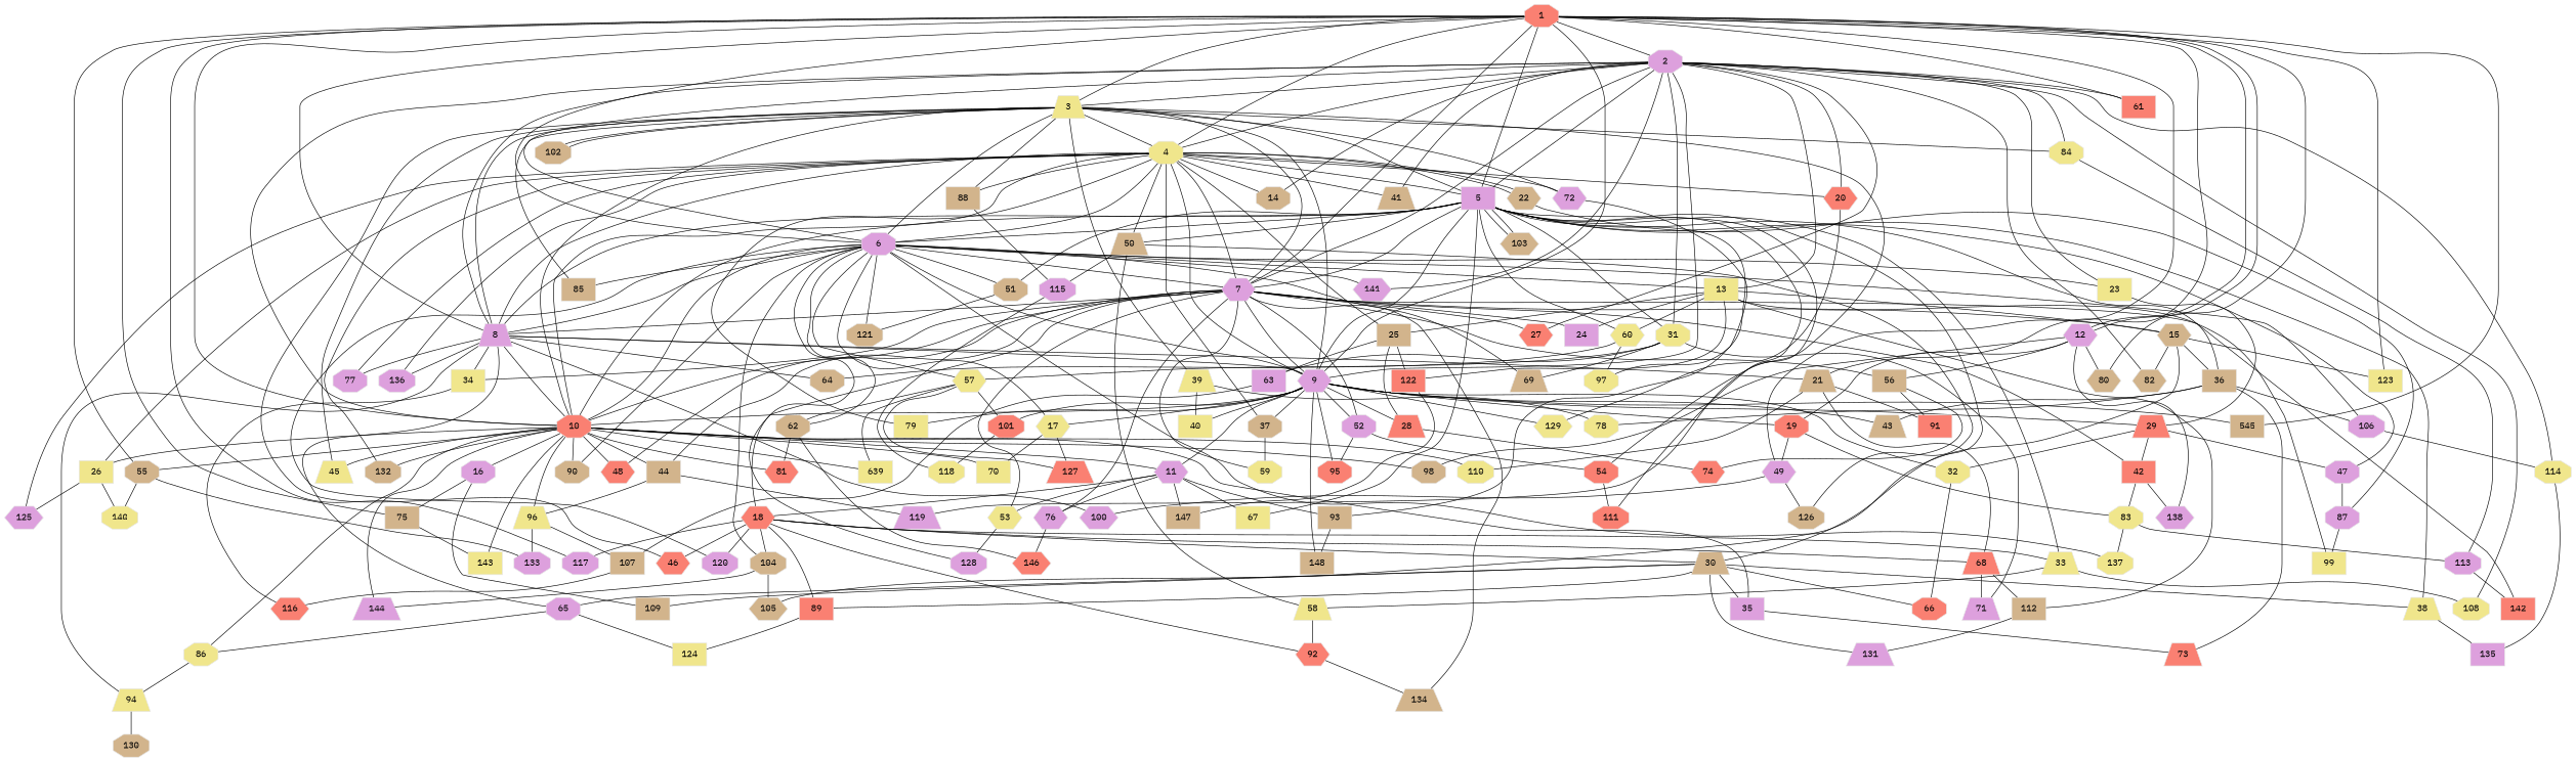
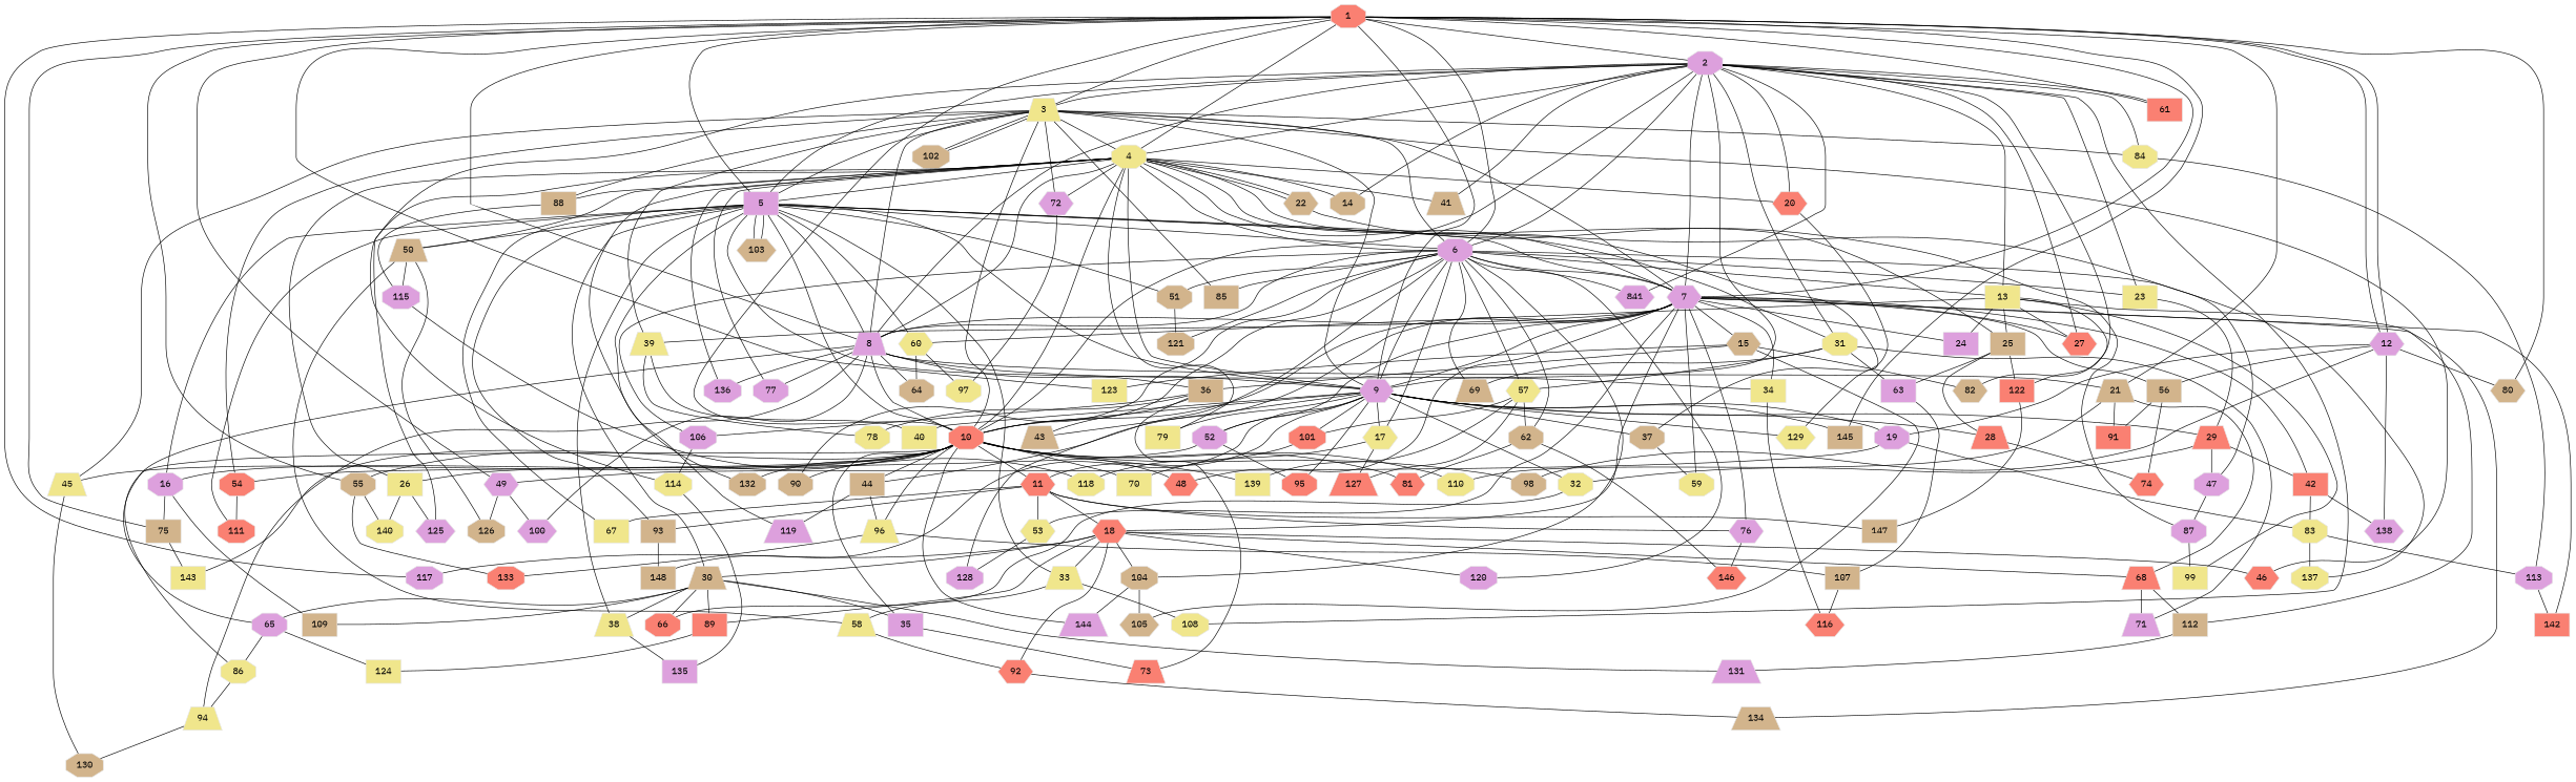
  graph {
    fontname="IBM Plex Mono"
    node [color=gray90 fillcolor=khaki fontname="IBM Plex Mono" shape=octagon style=filled]
    edge [fontname="IBM Plex Mono"]
    1 [fillcolor=salmon]
    2 [fillcolor=plum]
    3 [shape=trapezium]
    4
    5 [fillcolor=plum shape=box]
    6 [fillcolor=plum]
    7 [fillcolor=plum shape=hexagon]
    8 [fillcolor=plum shape=trapezium]
    9 [fillcolor=plum shape=hexagon]
    10 [fillcolor=salmon]
    12 [fillcolor=plum shape=hexagon]
    21 [fillcolor=tan shape=trapezium]
    49 [fillcolor=plum shape=hexagon]
    55 [fillcolor=tan]
    61 [fillcolor=salmon shape=box]
    75 [fillcolor=tan shape=box]
    80 [fillcolor=tan shape=hexagon]
    117 [fillcolor=plum]
    123 [shape=box]
-   145 [fillcolor=tan shape=box label=545]
+   145 [fillcolor=tan shape=box]
    13 [shape=box]
    14 [fillcolor=tan]
    20 [fillcolor=salmon shape=hexagon]
    23 [shape=box]
    27 [fillcolor=salmon shape=hexagon]
    31
    41 [fillcolor=tan shape=trapezium]
    82 [fillcolor=tan shape=hexagon]
    84
    108
    114
-   141 [fillcolor=plum shape=hexagon]
+   141 [fillcolor=plum shape=hexagon label=841]
    39 [shape=trapezium]
    45 [shape=trapezium]
    46 [fillcolor=salmon shape=hexagon]
    54 [fillcolor=salmon]
    72 [fillcolor=plum shape=hexagon]
    85 [fillcolor=tan shape=box]
    88 [fillcolor=tan shape=box]
    102 [fillcolor=tan]
    22 [fillcolor=tan shape=hexagon]
    25 [fillcolor=tan shape=box]
    26 [shape=box]
    37 [fillcolor=tan]
    50 [fillcolor=tan shape=trapezium]
    77 [fillcolor=plum]
    79 [shape=box]
    125 [fillcolor=plum shape=hexagon]
    132 [fillcolor=tan]
    136 [fillcolor=plum]
    16 [fillcolor=plum]
    30 [fillcolor=tan shape=trapezium]
    33 [shape=trapezium]
    36 [fillcolor=tan shape=box]
    38 [shape=trapezium]
    47 [fillcolor=plum]
    51 [fillcolor=tan]
    60 [shape=hexagon]
    67 [shape=box]
    93 [fillcolor=tan shape=box]
    103 [fillcolor=tan shape=hexagon]
    111 [fillcolor=salmon]
    119 [fillcolor=plum shape=trapezium]
    17 [shape=hexagon]
    57 [shape=hexagon]
    62 [fillcolor=tan]
    69 [fillcolor=tan shape=trapezium]
    90 [fillcolor=tan]
    104 [fillcolor=tan]
    106 [fillcolor=plum]
    120 [fillcolor=plum]
    121 [fillcolor=tan]
    128 [fillcolor=plum]
    137
    15 [fillcolor=tan shape=hexagon]
    18 [fillcolor=salmon shape=hexagon]
    24 [fillcolor=plum shape=box]
    34 [shape=box]
    42 [fillcolor=salmon shape=box]
    44 [fillcolor=tan shape=box]
    48 [fillcolor=salmon shape=hexagon]
    52 [fillcolor=plum]
    53 [shape=hexagon]
    56 [fillcolor=tan shape=box]
    59
    76 [fillcolor=plum shape=hexagon]
    134 [fillcolor=tan shape=trapezium]
    142 [fillcolor=salmon shape=box]
    64 [fillcolor=tan]
    65 [fillcolor=plum]
    94 [shape=trapezium]
    100 [fillcolor=plum shape=hexagon]
-   11 [fillcolor=plum shape=hexagon]
-   19 [fillcolor=salmon]
+   11 [fillcolor=salmon shape=hexagon]
+   19 [fillcolor=plum]
    28 [fillcolor=salmon shape=trapezium]
    29 [fillcolor=salmon shape=trapezium]
    32
    40 [shape=box]
    43 [fillcolor=tan shape=trapezium]
    95 [fillcolor=salmon]
    101 [fillcolor=salmon]
    129 [shape=hexagon]
    148 [fillcolor=tan shape=box]
    35 [fillcolor=plum shape=box]
    70 [shape=box]
    81 [fillcolor=salmon shape=hexagon]
    86
    96 [shape=trapezium]
    98 [fillcolor=tan]
    110
-   139 [shape=box label=639]
+   139 [shape=box]
    143 [shape=box]
    144 [fillcolor=plum shape=trapezium]
    138 [fillcolor=plum shape=hexagon]
    68 [fillcolor=salmon shape=trapezium]
    91 [fillcolor=salmon shape=box]
    126 [fillcolor=tan]
    140
-   133 [fillcolor=plum]
+   133 [fillcolor=salmon]
    99 [shape=box]
    112 [fillcolor=tan shape=box]
    122 [fillcolor=salmon shape=box]
    63 [fillcolor=plum shape=box]
    71 [fillcolor=plum shape=trapezium]
    113 [fillcolor=plum]
    135 [fillcolor=plum shape=box]
    78
    130 [fillcolor=tan]
    97
    115 [fillcolor=plum]
    87 [fillcolor=plum]
    58 [shape=trapezium]
    109 [fillcolor=tan shape=box]
    89 [fillcolor=salmon shape=box]
    66 [fillcolor=salmon]
    131 [fillcolor=plum shape=trapezium]
    73 [fillcolor=salmon shape=trapezium]
    127 [fillcolor=salmon shape=trapezium]
    146 [fillcolor=salmon shape=hexagon]
    105 [fillcolor=tan shape=hexagon]
    92 [fillcolor=salmon shape=hexagon]
    116 [fillcolor=salmon shape=hexagon]
    83
    74 [fillcolor=salmon shape=hexagon]
    124 [shape=box]
    147 [fillcolor=tan shape=box]
    118
    107 [fillcolor=tan shape=box]
    1 -- 2
    1 -- 3
    1 -- 4
    1 -- 5
    1 -- 6
    1 -- 7
    1 -- 8
    1 -- 9
    1 -- 10
    1 -- 12
    1 -- 12
    1 -- 21
    1 -- 49
    1 -- 55
    1 -- 61
    1 -- 75
    1 -- 80
    1 -- 117
    1 -- 123
    1 -- 145
    2 -- 3
    2 -- 4
    2 -- 5
    2 -- 6
    2 -- 7
    2 -- 8
    2 -- 9
    2 -- 10
    2 -- 61
    2 -- 13
    2 -- 14
    2 -- 20
    2 -- 23
    2 -- 27
    2 -- 31
    2 -- 41
    2 -- 82
    2 -- 84
    2 -- 108
    2 -- 114
    2 -- 141
    3 -- 4
    3 -- 5
    3 -- 6
    3 -- 7
    3 -- 8
    3 -- 9
    3 -- 10
    3 -- 84
    3 -- 39
    3 -- 45
    3 -- 46
    3 -- 54
    3 -- 72
    3 -- 85
    3 -- 88
    3 -- 102
    3 -- 102
    4 -- 5
    4 -- 6
    4 -- 7
    4 -- 8
    4 -- 9
    4 -- 10
    4 -- 14
    4 -- 20
    4 -- 41
    4 -- 72
    4 -- 88
    4 -- 22
    4 -- 22
    4 -- 25
    4 -- 26
    4 -- 37
    4 -- 50
    4 -- 77
    4 -- 79
    4 -- 125
    4 -- 132
    4 -- 136
    5 -- 6
    5 -- 7
    5 -- 8
    5 -- 9
    5 -- 10
    5 -- 31
    5 -- 50
+   5 -- 16
    5 -- 30
    5 -- 33
    5 -- 36
    5 -- 38
    5 -- 47
    5 -- 51
    5 -- 60
    5 -- 67
    5 -- 93
    5 -- 103
    5 -- 103
    5 -- 111
    5 -- 119
    6 -- 7
    6 -- 8
    6 -- 9
    6 -- 10
    6 -- 13
    6 -- 23
    6 -- 141
    6 -- 85
    6 -- 51
    6 -- 17
    6 -- 57
    6 -- 62
    6 -- 69
    6 -- 90
    6 -- 104
    6 -- 106
    6 -- 120
    6 -- 121
    6 -- 128
    6 -- 137
    7 -- 8
    7 -- 9
    7 -- 10
    7 -- 27
+   7 -- 39
    7 -- 15
    7 -- 18
    7 -- 24
    7 -- 34
    7 -- 42
    7 -- 44
    7 -- 48
    7 -- 52
    7 -- 53
    7 -- 56
    7 -- 59
    7 -- 76
    7 -- 134
    7 -- 142
    8 -- 9
    8 -- 10
    8 -- 21
    8 -- 77
    8 -- 136
    8 -- 34
    8 -- 64
    8 -- 65
    8 -- 94
    8 -- 100
    9 -- 10
    9 -- 145
    9 -- 37
    9 -- 79
    9 -- 17
    9 -- 52
    9 -- 11
    9 -- 19
    9 -- 28
    9 -- 29
    9 -- 32
    9 -- 40
    9 -- 43
    9 -- 95
    9 -- 101
    9 -- 129
    9 -- 148
    10 -- 55
    10 -- 45
    10 -- 26
    10 -- 132
    10 -- 16
    10 -- 90
    10 -- 44
    10 -- 48
    10 -- 11
    10 -- 35
    10 -- 70
    10 -- 81
    10 -- 86
    10 -- 96
    10 -- 98
    10 -- 110
    10 -- 139
    10 -- 143
    10 -- 144
    12 -- 80
    12 -- 56
    12 -- 19
    12 -- 98
    12 -- 138
    21 -- 110
    21 -- 68
    21 -- 91
    49 -- 100
    49 -- 126
    55 -- 140
    55 -- 133
    75 -- 143
    13 -- 25
    13 -- 60
-   13 -- 15
+   13 -- 27
    13 -- 24
    13 -- 99
    13 -- 112
    13 -- 122
    20 -- 129
    23 -- 29
    31 -- 57
    31 -- 69
    31 -- 63
    31 -- 71
    84 -- 113
    114 -- 135
    39 -- 40
    39 -- 78
+   45 -- 130
    54 -- 111
    72 -- 97
    88 -- 115
    22 -- 87
    25 -- 28
    25 -- 122
    25 -- 63
    26 -- 125
    26 -- 140
    37 -- 59
    50 -- 126
    50 -- 115
    50 -- 58
    16 -- 75
    16 -- 109
    30 -- 38
    30 -- 65
    30 -- 35
    30 -- 109
    30 -- 89
    30 -- 66
    30 -- 131
    33 -- 108
    33 -- 58
    36 -- 106
    36 -- 43
    36 -- 78
    36 -- 73
    38 -- 135
    47 -- 87
    51 -- 121
    60 -- 64
    60 -- 97
    93 -- 148
    17 -- 70
    17 -- 127
    57 -- 62
    57 -- 101
    57 -- 139
    57 -- 127
    62 -- 81
    62 -- 146
    104 -- 144
    104 -- 105
    106 -- 114
    15 -- 123
    15 -- 82
    15 -- 36
    15 -- 105
    18 -- 117
    18 -- 46
    18 -- 30
    18 -- 33
    18 -- 104
    18 -- 120
    18 -- 68
    18 -- 89
    18 -- 92
    34 -- 116
    42 -- 138
    42 -- 83
    44 -- 119
    44 -- 96
    52 -- 54
    52 -- 95
    53 -- 128
    56 -- 91
    56 -- 74
    76 -- 146
    65 -- 86
    65 -- 124
    94 -- 130
    11 -- 67
    11 -- 93
    11 -- 18
    11 -- 53
    11 -- 76
    11 -- 147
    19 -- 49
    19 -- 83
    28 -- 74
    29 -- 47
    29 -- 42
    29 -- 32
    32 -- 66
    101 -- 118
    35 -- 73
    86 -- 94
    96 -- 133
    96 -- 107
    68 -- 112
    68 -- 71
    112 -- 131
    122 -- 147
    63 -- 107
    113 -- 142
    115 -- 118
    87 -- 99
    58 -- 92
    89 -- 124
    92 -- 134
    83 -- 137
    83 -- 113
    107 -- 116
  }
